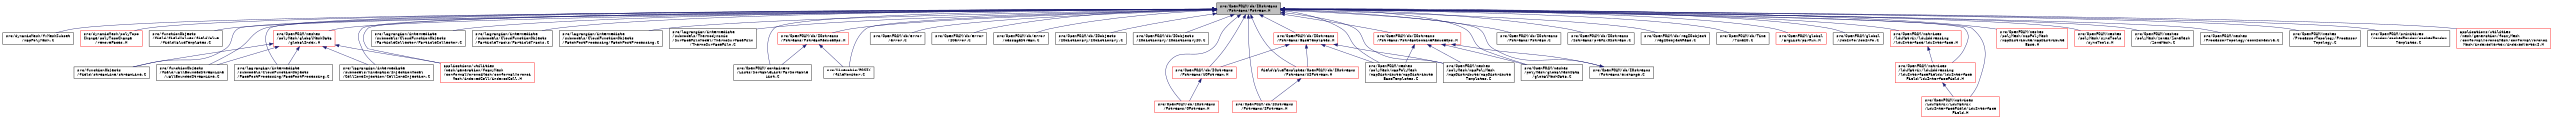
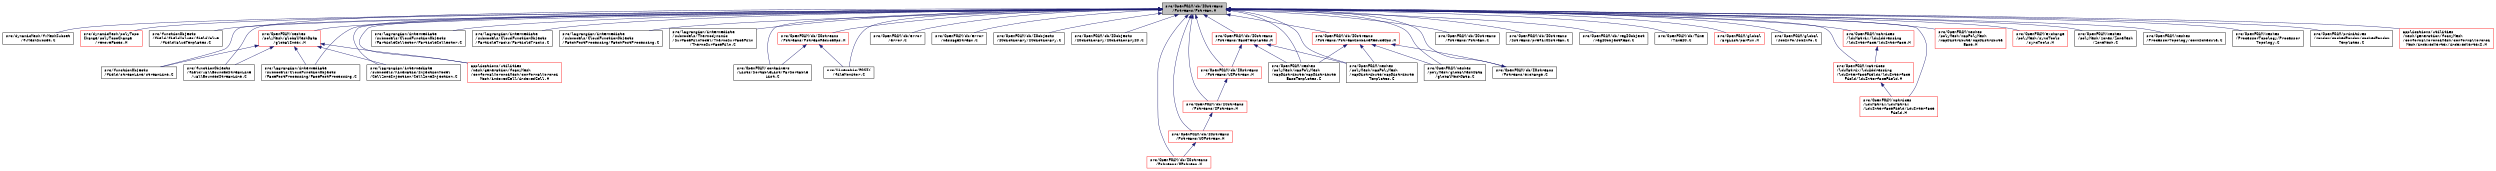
  digraph {
    fontname="DejaVu Sans Mono"
    node [color=black fontname="DejaVu Sans Mono" fontsize=10 shape=record]
    edge [color=midnightblue dir=back fontname="DejaVu Sans Mono" fontsize=10 labelfontname=Helvetica labelfontsize=10 style=solid]
    n1 [fillcolor=grey75 fontcolor=black height=0.2 label="src/OpenFOAM/db/IOstreams\l/Pstreams/Pstream.H" style=filled width=0.4]
-   n2 [height=0.2 label="src/dynamicMesh/fvMeshSubset\l/mapPolyMesh.C" width=0.4]
+   n2 [height=0.2 label="src/dynamicMesh/fvMeshSubset\l/fvMeshSubset.C" width=0.4]
    n3 [color=red height=0.2 label="src/dynamicMesh/polyTopo\lChange/polyTopoChange\l/removeFaces.H" width=0.4]
    n4 [height=0.2 label="src/functionObjects\l/field/fieldValues/fieldValue\l/fieldValueTemplates.C" width=0.4]
    n5 [height=0.2 label="src/functionObjects\l/field/streamLine/streamLine.C" width=0.4]
    n6 [height=0.2 label="src/functionObjects\l/field/wallBoundedStreamLine\l/wallBoundedStreamLine.C" width=0.4]
    n7 [height=0.2 label="src/lagrangian/intermediate\l/submodels/CloudFunctionObjects\l/FacePostProcessing/FacePostProcessing.C" width=0.4]
    n8 [height=0.2 label="src/lagrangian/intermediate\l/submodels/CloudFunctionObjects\l/ParticleCollector/ParticleCollector.C" width=0.4]
    n9 [height=0.2 label="src/lagrangian/intermediate\l/submodels/CloudFunctionObjects\l/ParticleTracks/ParticleTracks.C" width=0.4]
    n10 [height=0.2 label="src/lagrangian/intermediate\l/submodels/CloudFunctionObjects\l/PatchPostProcessing/PatchPostProcessing.C" width=0.4]
    n11 [height=0.2 label="src/lagrangian/intermediate\l/submodels/Kinematic/InjectionModel\l/CellZoneInjection/CellZoneInjection.C" width=0.4]
    n12 [height=0.2 label="src/lagrangian/intermediate\l/submodels/Thermodynamic\l/SurfaceFilmModel/ThermoSurfaceFilm\l/ThermoSurfaceFilm.C" width=0.4]
    n13 [height=0.2 label="src/OpenFOAM/containers\l/Lists/SortableList/ParSortable\lList.C" width=0.4]
    n14 [height=0.2 label="src/OpenFOAM/db/error\l/error.C" width=0.4]
-   n15 [height=0.2 label="src/OpenFOAM/db/error\l/IOerror.C" width=0.4]
    n16 [height=0.2 label="src/OpenFOAM/db/error\l/messageStream.C" width=0.4]
    n17 [height=0.2 label="src/OpenFOAM/db/IOobjects\l/IOdictionary/IOdictionary.C" width=0.4]
    n18 [height=0.2 label="src/OpenFOAM/db/IOobjects\l/IOdictionary/IOdictionaryIO.C" width=0.4]
    n19 [color=red height=0.2 label="src/OpenFOAM/db/IOstreams\l/Pstreams/OPstream.H" width=0.4]
    n20 [color=red height=0.2 label="src/OpenFOAM/db/IOstreams\l/Pstreams/UOPstream.H" width=0.4]
    n21 [color=red height=0.2 label="src/OpenFOAM/db/IOstreams\l/Pstreams/BaseTemplates.H" width=0.4]
-   n22 [color=red height=0.2 label="fieldValueTemplates/OpenFOAM/db/IOstreams\l/Pstreams/UIPstream.H" width=0.4]
+   n22 [color=red height=0.2 label="src/OpenFOAM/db/IOstreams\l/Pstreams/UIPstream.H" width=0.4]
    n23 [color=red height=0.2 label="src/OpenFOAM/db/IOstreams\l/Pstreams/IPstream.H" width=0.4]
    n24 [height=0.2 label="src/OpenFOAM/meshes\l/polyMesh/mapPolyMesh\l/mapDistribute/mapDistribute\lBaseTemplates.C" width=0.4]
    n25 [height=0.2 label="src/OpenFOAM/meshes\l/polyMesh/mapPolyMesh\l/mapDistribute/mapDistribute\lTemplates.C" width=0.4]
    n26 [color=red height=0.2 label="src/OpenFOAM/db/IOstreams\l/Pstreams/PstreamCombineReduceOps.H" width=0.4]
    n27 [height=0.2 label="src/OpenFOAM/meshes\l/polyMesh/globalMeshData\l/globalMeshData.C" width=0.4]
    n28 [height=0.2 label="src/OpenFOAM/db/IOstreams\l/Pstreams/Pstream.C" width=0.4]
    n29 [color=red height=0.2 label="src/OpenFOAM/db/IOstreams\l/Pstreams/PstreamReduceOps.H" width=0.4]
    n30 [height=0.2 label="src/Kinematic/POSIX\l/fileMonitor.C" width=0.4]
    n31 [height=0.2 label="src/OpenFOAM/db/IOstreams\l/Sstreams/prefixOSstream.C" width=0.4]
    n32 [height=0.2 label="src/OpenFOAM/db/regIOobject\l/regIOobjectRead.C" width=0.4]
    n33 [height=0.2 label="src/OpenFOAM/db/Time\l/TimeIO.C" width=0.4]
    n34 [color=red height=0.2 label="src/OpenFOAM/global\l/argList/parRun.H" width=0.4]
    n35 [height=0.2 label="src/OpenFOAM/global\l/JobInfo/JobInfo.C" width=0.4]
    n36 [color=red height=0.2 label="src/OpenFOAM/matrices\l/lduMatrix/lduAddressing\l/lduInterface/lduInterface.H" width=0.4]
    n37 [color=red height=0.2 label="src/OpenFOAM/matrices\l/lduMatrix/lduAddressing\l/lduInterfaceFields/lduInterface\lField/lduInterfaceField.H" width=0.4]
    n38 [color=red height=0.2 label="src/OpenFOAM/matrices\l/LduMatrix/LduMatrix\l/LduInterfaceField/LduInterface\lField.H" width=0.4]
    n39 [color=red height=0.2 label="src/OpenFOAM/meshes\l/polyMesh/globalMeshData\l/globalIndex.H" width=0.4]
    n40 [color=red height=0.2 label="applications/utilities\l/mesh/generation/foamyMesh\l/conformalVoronoiMesh/conformalVoronoi\lMesh/indexedCell/indexedCell.H" width=0.4]
    n41 [color=red height=0.2 label="src/OpenFOAM/meshes\l/polyMesh/mapPolyMesh\l/mapDistribute/mapDistribute\lBase.H" width=0.4]
-   n42 [color=red height=0.2 label="src/OpenFOAM/meshes\l/polyMesh/syncTools\l/syncTools.H" width=0.4]
+   n42 [color=red height=0.2 label="src/OpenFOAM/exchange\l/polyMesh/syncTools\l/syncTools.H" width=0.4]
    n43 [height=0.2 label="src/OpenFOAM/meshes\l/polyMesh/zones/ZoneMesh\l/ZoneMesh.C" width=0.4]
    n44 [height=0.2 label="src/OpenFOAM/meshes\l/ProcessorTopology/commSchedule.C" width=0.4]
    n45 [height=0.2 label="src/OpenFOAM/meshes\l/ProcessorTopology/Processor\lTopology.C" width=0.4]
    n46 [height=0.2 label="src/OpenFOAM/primitives\l/random/cachedRandom/cachedRandom\lTemplates.C" width=0.4]
    n47 [color=red height=0.2 label="applications/utilities\l/mesh/generation/foamyMesh\l/conformalVoronoiMesh/conformalVoronoi\lMesh/indexedVertex/indexedVertexI.H" width=0.4]
    n48 [height=0.2 label="src/OpenFOAM/db/IOstreams\l/Pstreams/exchange.C" width=0.4]
    n1 -> n2
    n1 -> n3
    n1 -> n4
    n1 -> n5
    n1 -> n6
    n1 -> n7
    n1 -> n8
    n1 -> n9
    n1 -> n10
    n1 -> n11
    n1 -> n12
    n1 -> n13
    n1 -> n14
-   n1 -> n15
    n1 -> n16
    n1 -> n17
    n1 -> n18
    n1 -> n19
    n1 -> n20
    n1 -> n21
    n1 -> n22
    n1 -> n23
    n1 -> n24
    n1 -> n25
    n1 -> n26
    n1 -> n27
    n1 -> n28
    n1 -> n29
    n1 -> n30
    n1 -> n31
    n1 -> n32
    n1 -> n33
    n1 -> n34
    n1 -> n35
    n1 -> n36
    n1 -> n37
    n1 -> n38
    n1 -> n39
    n1 -> n40
    n1 -> n41
    n1 -> n42
    n1 -> n43
    n1 -> n44
    n1 -> n45
    n1 -> n46
    n1 -> n47
    n20 -> n19
-   n21 -> n20
+   n23 -> n20
    n21 -> n22
    n21 -> n24
    n21 -> n25
    n22 -> n23
    n26 -> n24
    n26 -> n25
    n26 -> n27
    n26 -> n48
    n29 -> n13
    n29 -> n30
    n36 -> n37
    n37 -> n38
    n39 -> n5
    n39 -> n6
    n39 -> n7
    n39 -> n11
    n39 -> n40
    n48 -> n1
  }
